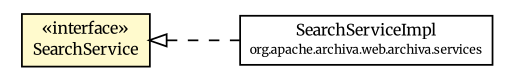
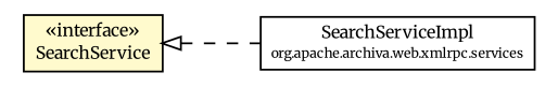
  digraph {
    rankdir=LR
    fontname=Merriweather
    node [fontcolor=black fontname=Merriweather fontsize=9.0 shape=plaintext]
    n1 [label=<<table border="0" cellborder="1" cellspacing="0" cellpadding="2" port="p" bgcolor="lemonChiffon" href="./SearchService.html"> 		<tr><td><table border="0" cellspacing="0" cellpadding="1"> 			<tr><td> &laquo;interface&raquo; </td></tr> 			<tr><td> SearchService </td></tr> 		</table></td></tr> 		</table>>]
-   n2 [label=<<table border="0" cellborder="1" cellspacing="0" cellpadding="2" port="p" href="../services/SearchServiceImpl.html"> 		<tr><td><table border="0" cellspacing="0" cellpadding="1"> 			<tr><td> SearchServiceImpl </td></tr> 			<tr><td><font point-size="7.0"> org.apache.archiva.web.archiva.services </font></td></tr> 		</table></td></tr> 		</table>>]
+   n2 [label=<<table border="0" cellborder="1" cellspacing="0" cellpadding="2" port="p" href="../services/SearchServiceImpl.html"> 		<tr><td><table border="0" cellspacing="0" cellpadding="1"> 			<tr><td> SearchServiceImpl </td></tr> 			<tr><td><font point-size="7.0"> org.apache.archiva.web.xmlrpc.services </font></td></tr> 		</table></td></tr> 		</table>>]
    n1 -> n2 [arrowtail=empty dir=back fontname=Merriweather fontsize=10 headport=p labelfontname=Helvetica labelfontsize=10 style=dashed tailport=p]
  }
